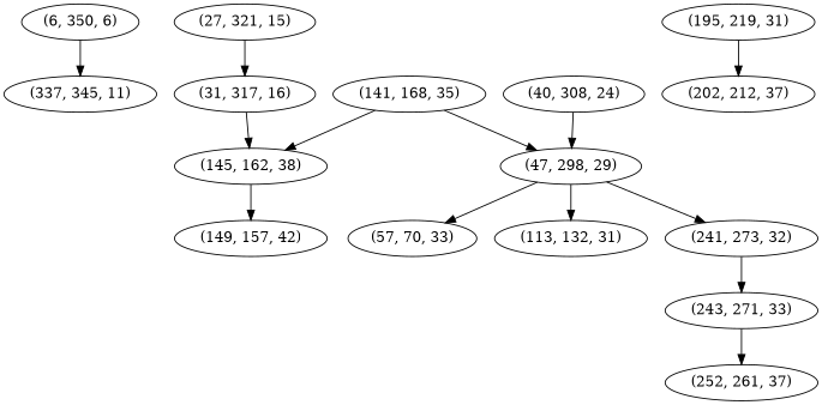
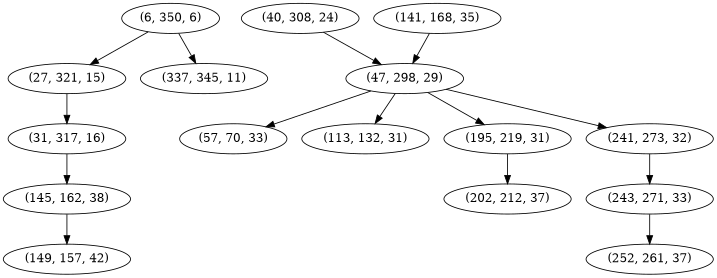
  digraph {
    "(6, 350, 6)"
    "(27, 321, 15)"
    "(337, 345, 11)"
    "(31, 317, 16)"
    "(145, 162, 38)"
    "(40, 308, 24)"
    "(47, 298, 29)"
    "(57, 70, 33)"
    "(113, 132, 31)"
    "(195, 219, 31)"
    "(241, 273, 32)"
    "(141, 168, 35)"
    "(202, 212, 37)"
    "(243, 271, 33)"
    "(149, 157, 42)"
    "(252, 261, 37)"
+   "(6, 350, 6)" -> "(27, 321, 15)"
    "(6, 350, 6)" -> "(337, 345, 11)"
    "(27, 321, 15)" -> "(31, 317, 16)"
    "(31, 317, 16)" -> "(145, 162, 38)"
    "(145, 162, 38)" -> "(149, 157, 42)"
    "(40, 308, 24)" -> "(47, 298, 29)"
    "(47, 298, 29)" -> "(57, 70, 33)"
    "(47, 298, 29)" -> "(113, 132, 31)"
+   "(47, 298, 29)" -> "(195, 219, 31)"
    "(47, 298, 29)" -> "(241, 273, 32)"
    "(195, 219, 31)" -> "(202, 212, 37)"
    "(241, 273, 32)" -> "(243, 271, 33)"
-   "(141, 168, 35)" -> "(145, 162, 38)"
    "(141, 168, 35)" -> "(47, 298, 29)"
    "(243, 271, 33)" -> "(252, 261, 37)"
  }
